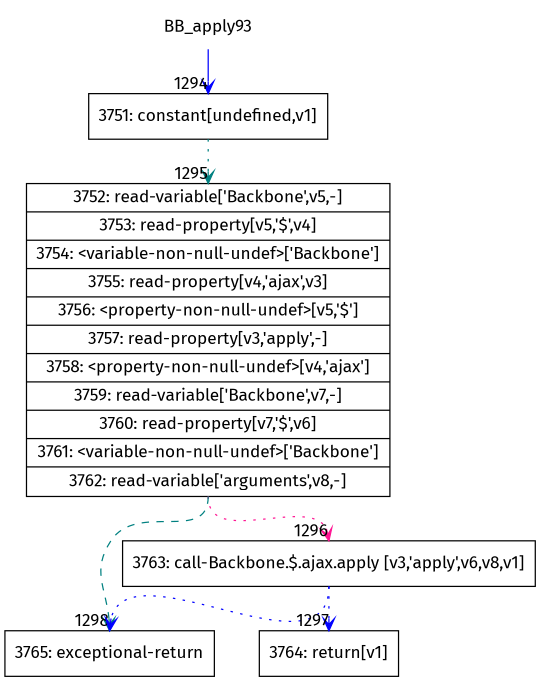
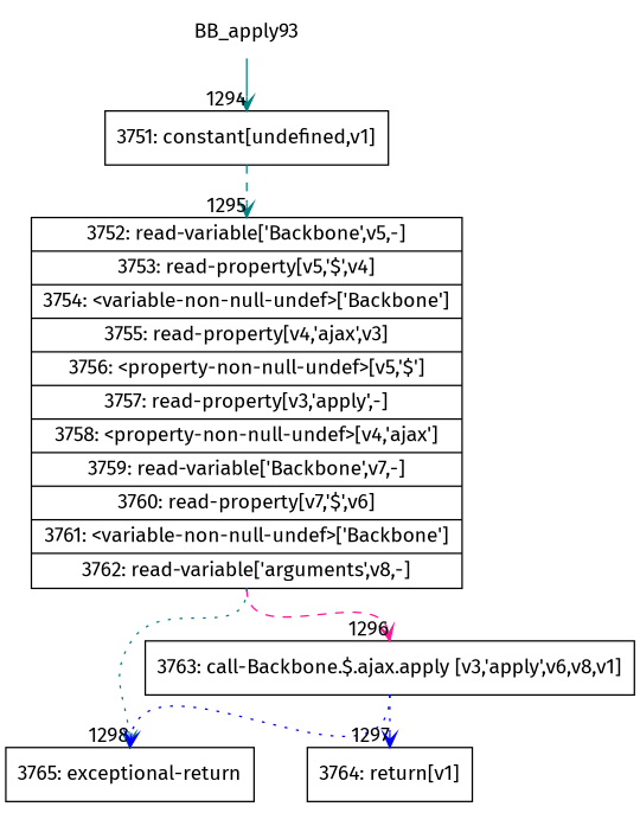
  digraph {
    fontname="Fira Sans"
    rankdir=TD
    node [fontname="Fira Sans" shape=record]
    edge [arrowhead=vee color=blue fontname="Fira Sans" headport=n style=dotted tailport=s]
    n1 [label=BB_apply93 shape=none]
    n2 [label="{3751: constant[undefined,v1]}"]
    n3 [label="{3752: read-variable['Backbone',v5,-]|3753: read-property[v5,'$',v4]|3754: \<variable-non-null-undef\>['Backbone']|3755: read-property[v4,'ajax',v3]|3756: \<property-non-null-undef\>[v5,'$']|3757: read-property[v3,'apply',-]|3758: \<property-non-null-undef\>[v4,'ajax']|3759: read-variable['Backbone',v7,-]|3760: read-property[v7,'$',v6]|3761: \<variable-non-null-undef\>['Backbone']|3762: read-variable['arguments',v8,-]}"]
    n4 [label="{3763: call-Backbone.$.ajax.apply [v3,'apply',v6,v8,v1]}"]
    n5 [label="{3765: exceptional-return}"]
    n6 [label="{3764: return[v1]}"]
-   n1 -> n2 [headlabel="    1294" style=solid]
-   n2 -> n3 [color=teal headlabel="      1295"]
-   n3 -> n4 [color=deeppink headlabel="      1296"]
-   n3 -> n5 [color=teal headlabel="      1298" style=dashed]
+   n1 -> n2 [color=teal headlabel="    1294" style=solid]
+   n2 -> n3 [color=teal headlabel="      1295" style=dashed]
+   n3 -> n4 [color=deeppink headlabel="      1296" style=dashed]
+   n3 -> n5 [color=teal headlabel="      1298"]
    n4 -> n5
    n4 -> n6 [headlabel="      1297"]
  }
